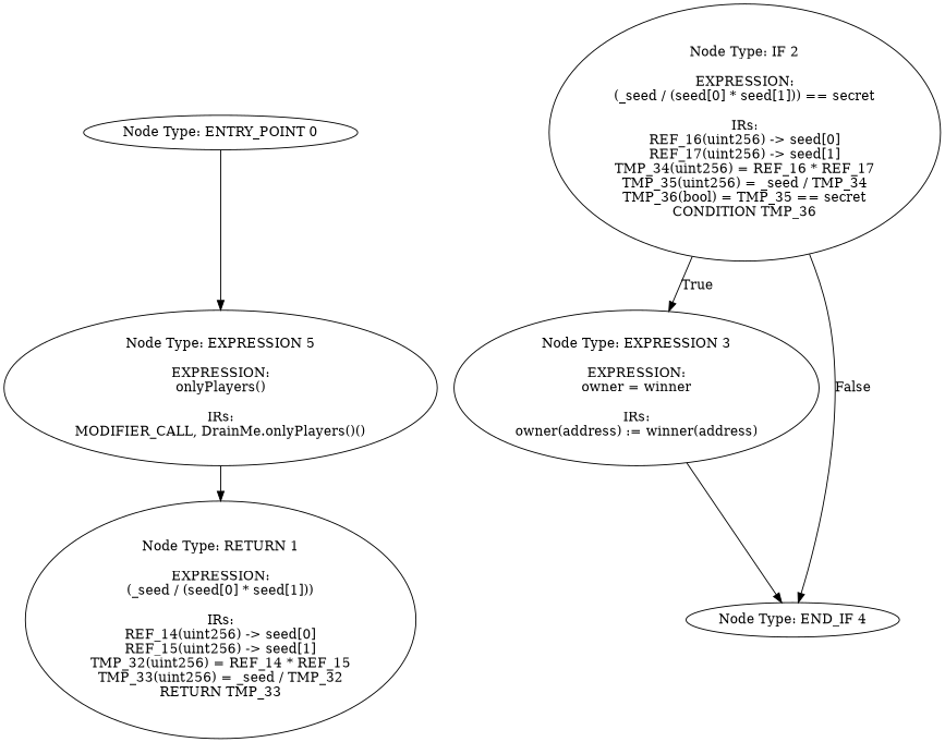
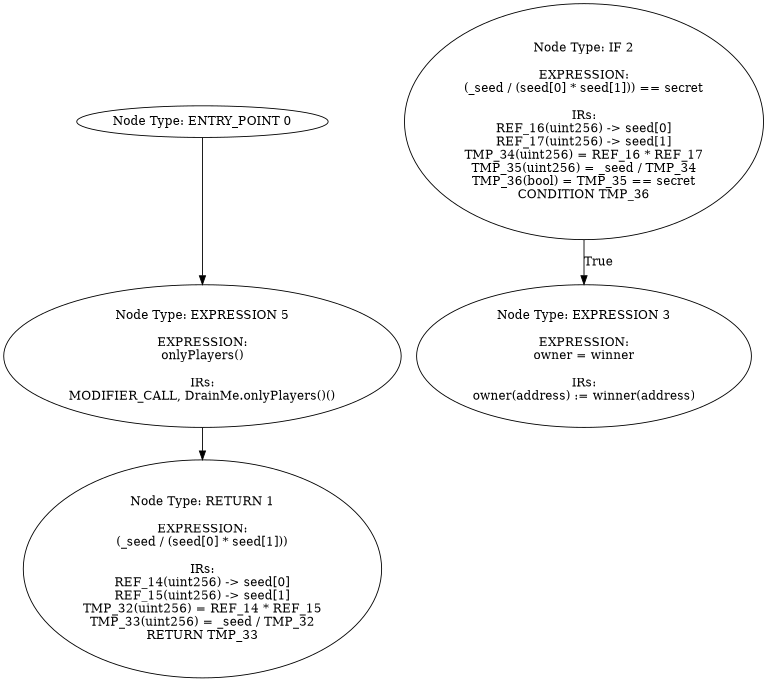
  digraph {
    n1 [label="Node Type: ENTRY_POINT 0\n"]
    n2 [label="Node Type: EXPRESSION 5\n\nEXPRESSION:\nonlyPlayers()\n\nIRs:\nMODIFIER_CALL, DrainMe.onlyPlayers()()"]
    n3 [label="Node Type: RETURN 1\n\nEXPRESSION:\n(_seed / (seed[0] * seed[1]))\n\nIRs:\nREF_14(uint256) -> seed[0]\nREF_15(uint256) -> seed[1]\nTMP_32(uint256) = REF_14 * REF_15\nTMP_33(uint256) = _seed / TMP_32\nRETURN TMP_33"]
    n4 [label="Node Type: IF 2\n\nEXPRESSION:\n(_seed / (seed[0] * seed[1])) == secret\n\nIRs:\nREF_16(uint256) -> seed[0]\nREF_17(uint256) -> seed[1]\nTMP_34(uint256) = REF_16 * REF_17\nTMP_35(uint256) = _seed / TMP_34\nTMP_36(bool) = TMP_35 == secret\nCONDITION TMP_36"]
    n5 [label="Node Type: EXPRESSION 3\n\nEXPRESSION:\nowner = winner\n\nIRs:\nowner(address) := winner(address)"]
-   n6 [label="Node Type: END_IF 4\n"]
    n1 -> n2
    n2 -> n3
    n4 -> n5 [label=True]
-   n4 -> n6 [label=False]
-   n5 -> n6
  }
